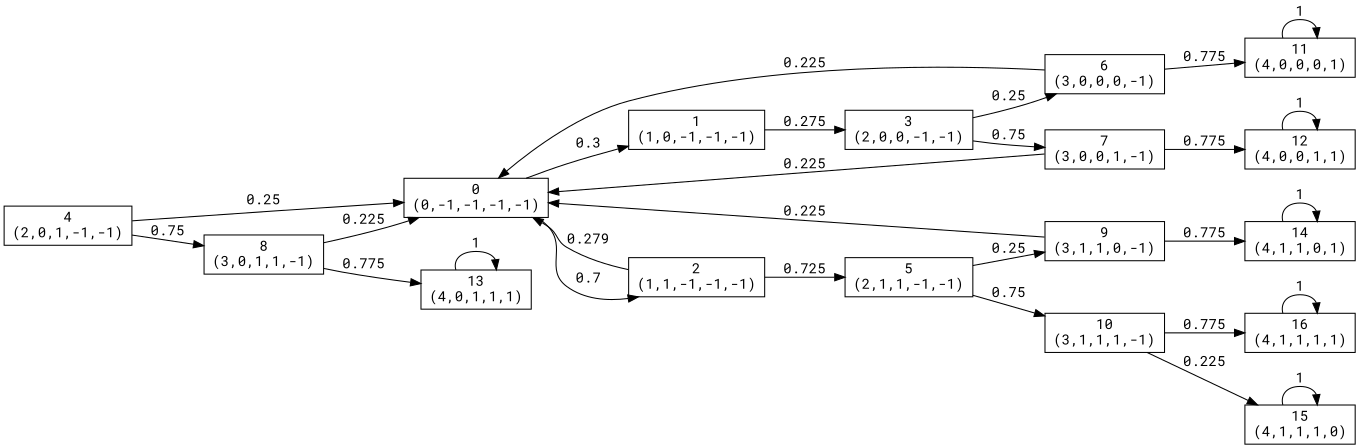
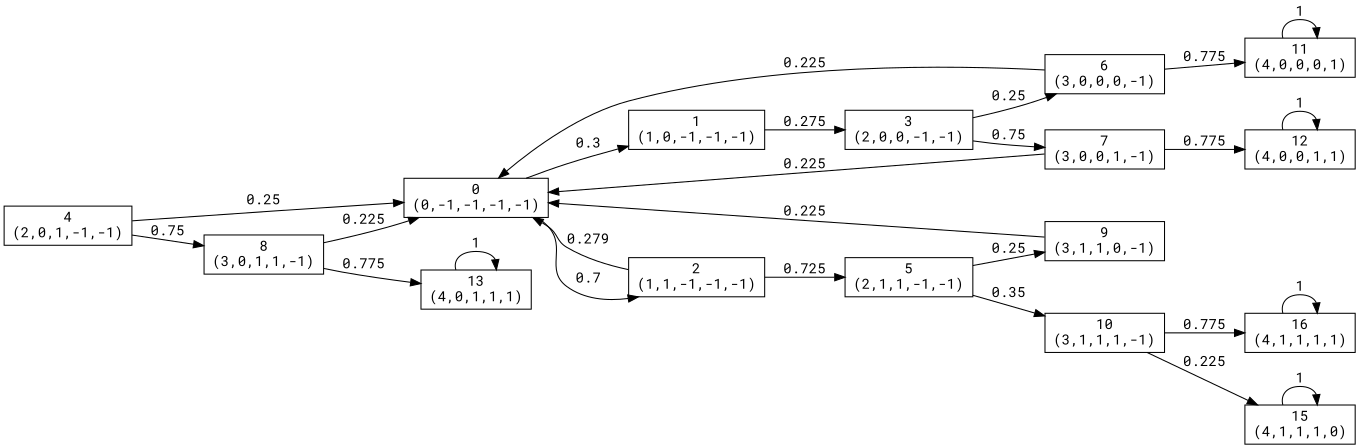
  digraph {
    fontname="Roboto Mono"
    rankdir=LR
    node [fontname="Roboto Mono" shape=box]
    edge [fontname="Roboto Mono"]
    n1 [label="0\n(0,-1,-1,-1,-1)"]
    n2 [label="1\n(1,0,-1,-1,-1)"]
    n3 [label="2\n(1,1,-1,-1,-1)"]
    n4 [label="3\n(2,0,0,-1,-1)"]
    n5 [label="5\n(2,1,1,-1,-1)"]
    n6 [label="6\n(3,0,0,0,-1)"]
    n7 [label="7\n(3,0,0,1,-1)"]
    n8 [label="4\n(2,0,1,-1,-1)"]
    n9 [label="8\n(3,0,1,1,-1)"]
    n10 [label="9\n(3,1,1,0,-1)"]
    n11 [label="10\n(3,1,1,1,-1)"]
    n12 [label="11\n(4,0,0,0,1)"]
    n13 [label="12\n(4,0,0,1,1)"]
    n14 [label="13\n(4,0,1,1,1)"]
-   n15 [label="14\n(4,1,1,0,1)"]
    n16 [label="15\n(4,1,1,1,0)"]
    n17 [label="16\n(4,1,1,1,1)"]
    n1 -> n2 [label=0.3]
    n1 -> n3 [label=0.7]
    n2 -> n4 [label=0.275]
    n3 -> n1 [label=0.279]
    n3 -> n5 [label=0.725]
    n4 -> n6 [label=0.25]
    n4 -> n7 [label=0.75]
    n5 -> n10 [label=0.25]
-   n5 -> n11 [label=0.75]
+   n5 -> n11 [label=0.35]
    n6 -> n1 [label=0.225]
    n6 -> n12 [label=0.775]
    n7 -> n1 [label=0.225]
    n7 -> n13 [label=0.775]
    n8 -> n1 [label=0.25]
    n8 -> n9 [label=0.75]
    n9 -> n1 [label=0.225]
    n9 -> n14 [label=0.775]
    n10 -> n1 [label=0.225]
-   n10 -> n15 [label=0.775]
    n11 -> n16 [label=0.225]
    n11 -> n17 [label=0.775]
    n12 -> n12 [label=1]
    n13 -> n13 [label=1]
    n14 -> n14 [label=1]
-   n15 -> n15 [label=1]
    n16 -> n16 [label=1]
    n17 -> n17 [label=1]
  }
